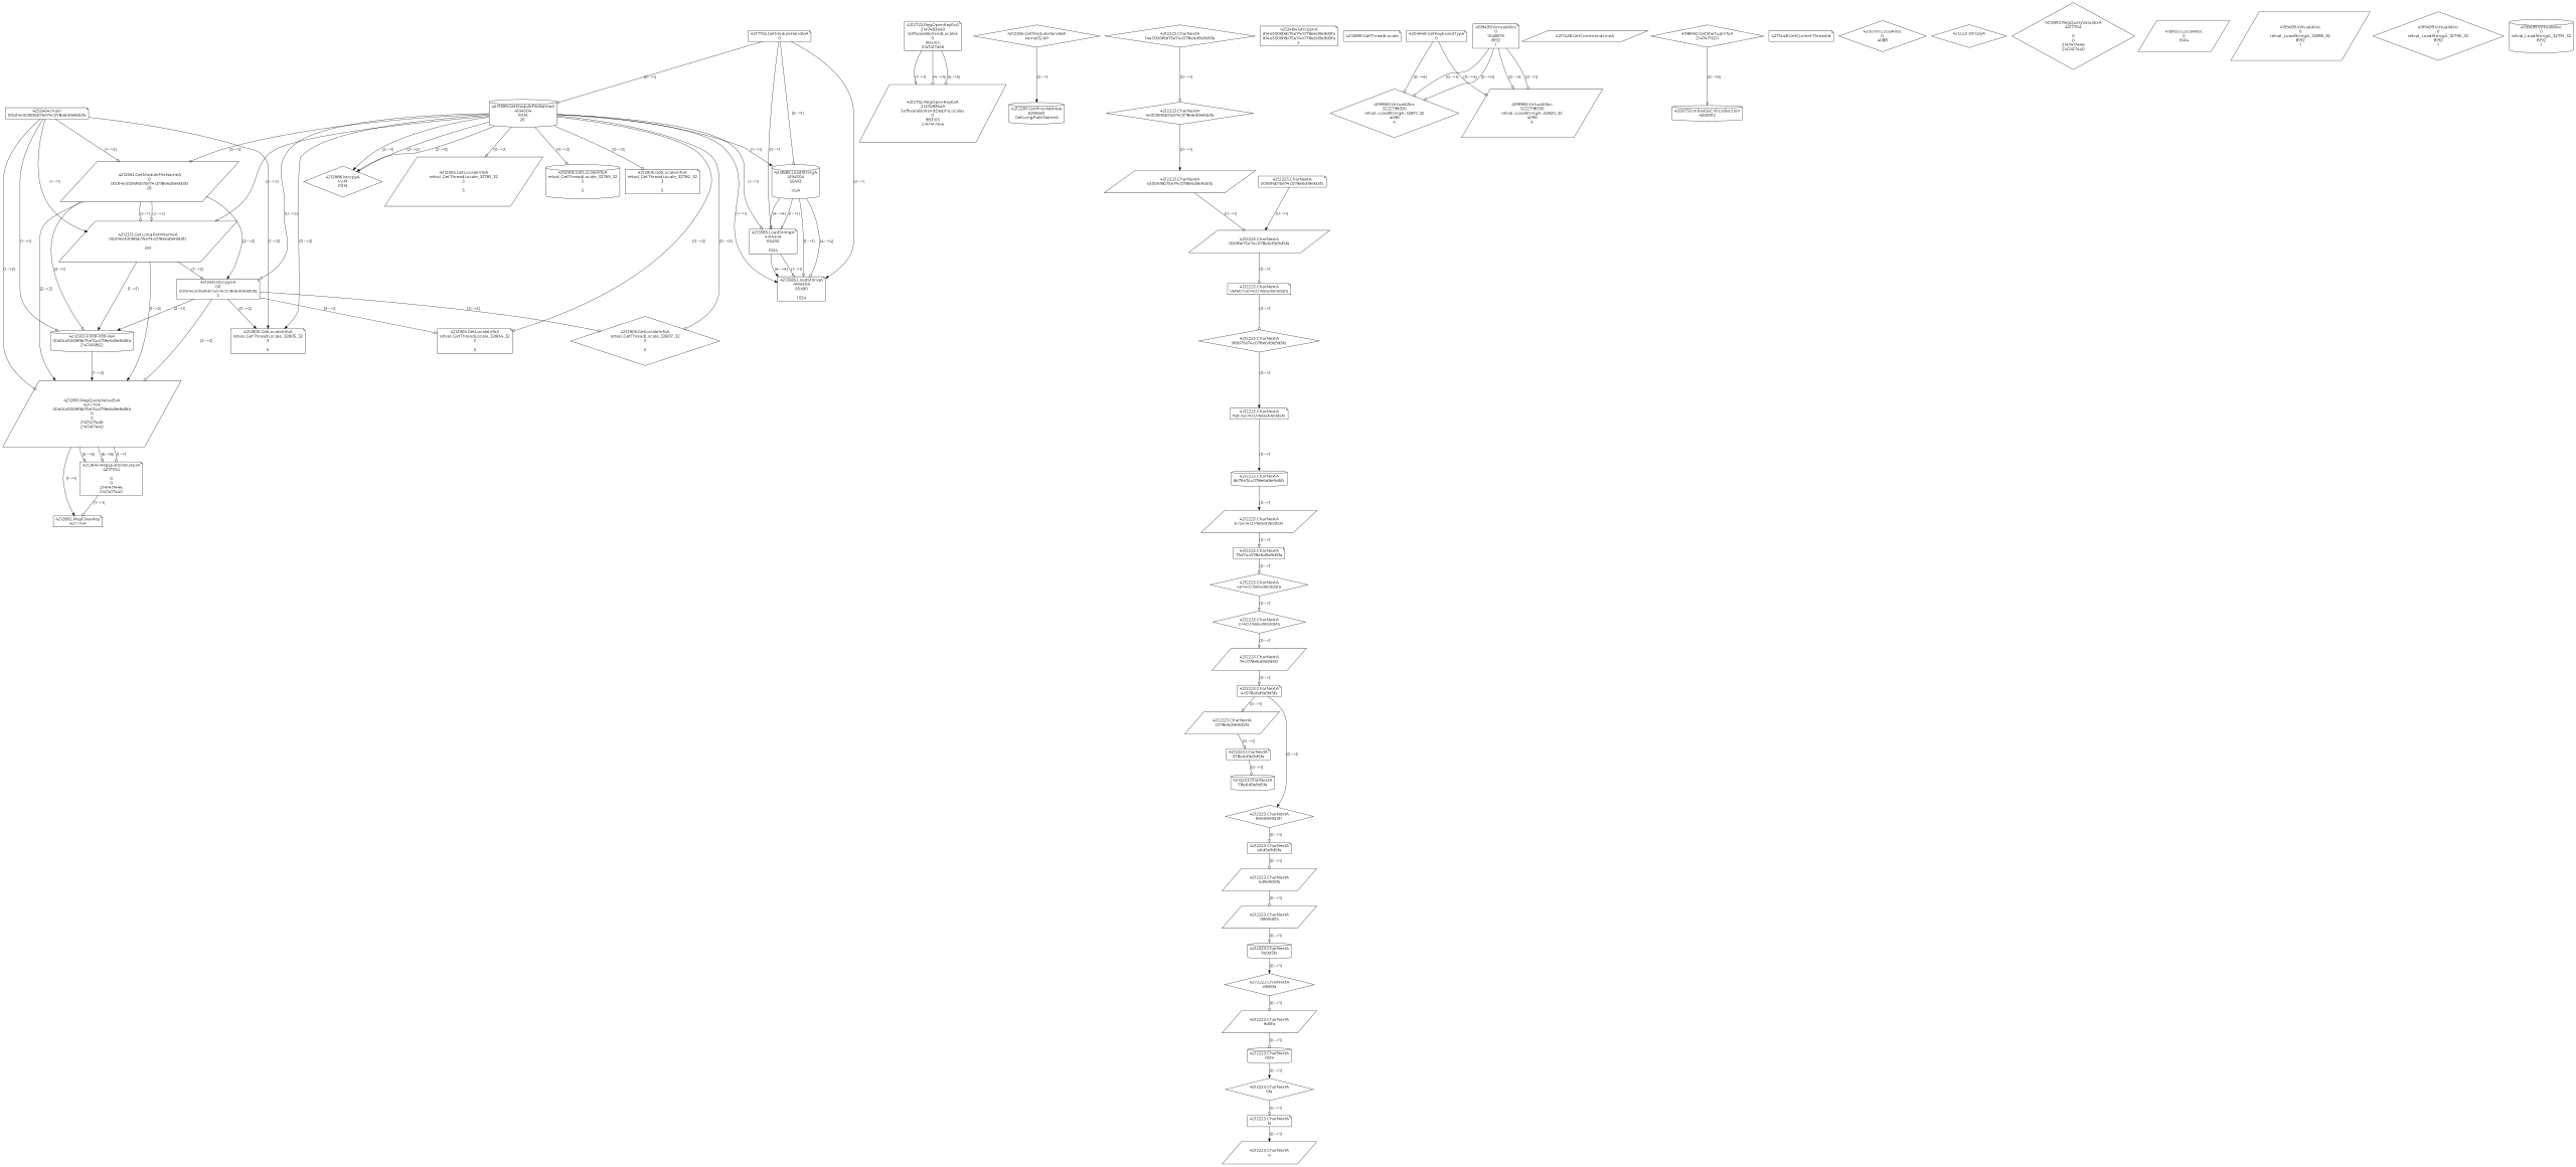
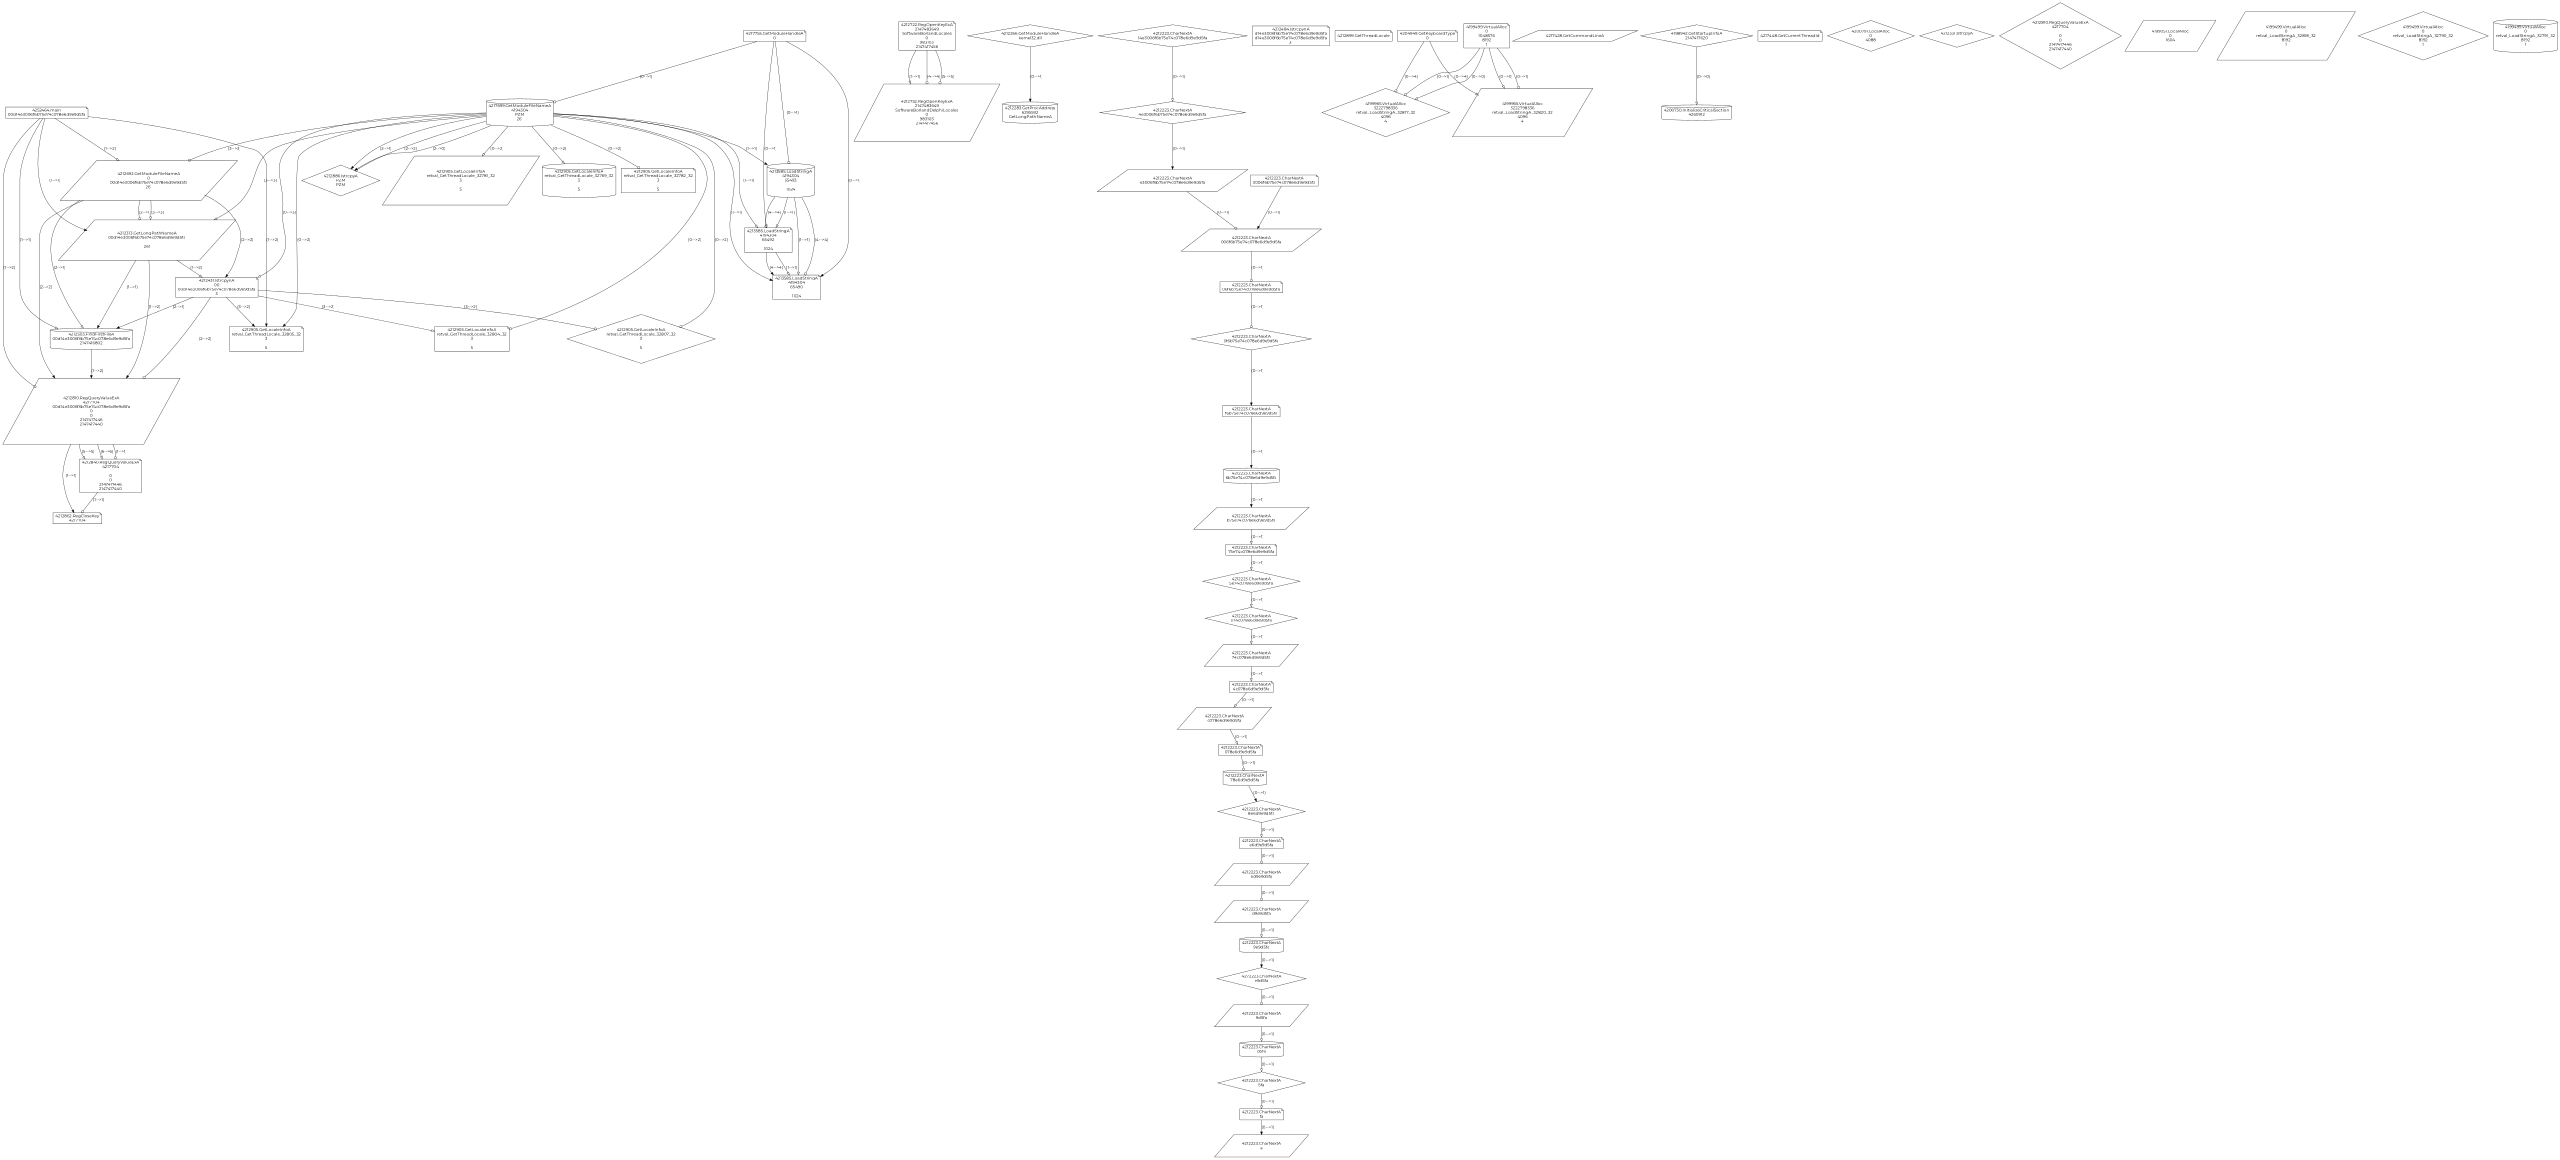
  digraph {
    fontname=Montserrat
    node [fontname=Montserrat shape=note]
    edge [arrowhead=onormal fontname=Montserrat]
    n1 [label="4252464.main\n00d14e3006f6b75e74c078e6d9e9d5fa"]
    n2 [label="4212692.GetModuleFileNameA\n0\n00d14e3006f6b75e74c078e6d9e9d5fa\n261" shape=parallelogram]
    n3 [label="4212313.GetLongPathNameA\n00d14e3006f6b75e74c078e6d9e9d5fa\n\n261" shape=parallelogram]
    n4 [label="4212503.FindFirstFileA\n00d14e3006f6b75e74c078e6d9e9d5fa\n2147416802" shape=cylinder]
    n5 [label="4212810.RegQueryValueExA\n4217704\n00d14e3006f6b75e74c078e6d9e9d5fa\n0\n0\n2147417446\n2147417440" shape=parallelogram]
    n6 [label="4212905.GetLocaleInfoA\nretval_GetThreadLocale_32805_32\n3\n\n5"]
    n7 [label="4212431.lstrcpynA\n00\n00d14e3006f6b75e74c078e6d9e9d5fa\n3"]
    n8 [label="4212905.GetLocaleInfoA\nretval_GetThreadLocale_32807_32\n3\n\n5" shape=diamond]
    n9 [label="4212905.GetLocaleInfoA\nretval_GetThreadLocale_32804_32\n3\n\n5"]
    n10 [label="4212840.RegQueryValueExA\n4217704\n\n0\n0\n2147417446\n2147417440"]
    n11 [label="4212862.RegCloseKey\n4217704"]
    n12 [label="4217755.GetModuleHandleA\n0"]
    n13 [label="4217699.GetModuleFileNameA\n4194304\nPZM\n261" shape=cylinder]
    n14 [label="4213585.LoadStringA\n4194304\n65493\n\n1024" shape=cylinder]
    n15 [label="4213585.LoadStringA\n4194304\n65492\n\n1024"]
    n16 [label="4213585.LoadStringA\n4194304\n65490\n\n1024"]
    n17 [label="4212886.lstrcpyA\nPZM\nPZM" shape=diamond]
    n18 [label="4212905.GetLocaleInfoA\nretval_GetThreadLocale_32781_32\n3\n\n5" shape=parallelogram]
    n19 [label="4212905.GetLocaleInfoA\nretval_GetThreadLocale_32769_32\n3\n\n5" shape=cylinder]
    n20 [label="4212905.GetLocaleInfoA\nretval_GetThreadLocale_32782_32\n3\n\n5"]
    n21 [label="4212722.RegOpenKeyExA\n2147483649\nSoftware\Borland\Locales\n0\n983103\n2147417456"]
    n22 [label="4212752.RegOpenKeyExA\n2147483649\nSoftware\Borland\Delphi\Locales\n0\n983103\n2147417456" shape=parallelogram]
    n23 [label="4212266.GetModuleHandleA\nkernel32.dll" shape=diamond]
    n24 [label="4212283.GetProcAddress\n6295592\nGetLongPathNameA" shape=cylinder]
    n25 [label="4212223.CharNextA\n14e3006f6b75e74c078e6d9e9d5fa" shape=diamond]
    n26 [label="4212223.CharNextA\n4e3006f6b75e74c078e6d9e9d5fa" shape=diamond]
    n27 [label="4212223.CharNextA\ne3006f6b75e74c078e6d9e9d5fa" shape=parallelogram]
    n28 [label="4212223.CharNextA\n006f6b75e74c078e6d9e9d5fa" shape=parallelogram]
    n29 [label="4212223.CharNextA\n3006f6b75e74c078e6d9e9d5fa"]
    n30 [label="4212223.CharNextA\n06f6b75e74c078e6d9e9d5fa"]
    n31 [label="4212223.CharNextA\n6f6b75e74c078e6d9e9d5fa" shape=diamond]
    n32 [label="4212223.CharNextA\nf6b75e74c078e6d9e9d5fa"]
    n33 [label="4212223.CharNextA\n6b75e74c078e6d9e9d5fa" shape=cylinder]
    n34 [label="4212223.CharNextA\nb75e74c078e6d9e9d5fa" shape=parallelogram]
    n35 [label="4212223.CharNextA\n75e74c078e6d9e9d5fa"]
    n36 [label="4212223.CharNextA\n5e74c078e6d9e9d5fa" shape=diamond]
    n37 [label="4212223.CharNextA\ne74c078e6d9e9d5fa" shape=diamond]
    n38 [label="4212223.CharNextA\n74c078e6d9e9d5fa" shape=parallelogram]
    n39 [label="4212223.CharNextA\n4c078e6d9e9d5fa"]
    n40 [label="4212223.CharNextA\nc078e6d9e9d5fa" shape=parallelogram]
    n41 [label="4212223.CharNextA\n078e6d9e9d5fa"]
    n42 [label="4212223.CharNextA\n78e6d9e9d5fa" shape=cylinder]
    n43 [label="4212223.CharNextA\n8e6d9e9d5fa" shape=diamond]
    n44 [label="4212223.CharNextA\ne6d9e9d5fa"]
    n45 [label="4212223.CharNextA\n6d9e9d5fa" shape=parallelogram]
    n46 [label="4212223.CharNextA\nd9e9d5fa" shape=parallelogram]
    n47 [label="4212223.CharNextA\n9e9d5fa" shape=cylinder]
    n48 [label="4272223.CharNextA\ne9d5fa" shape=diamond]
    n49 [label="4212223.CharNextA\n9d5fa" shape=parallelogram]
    n50 [label="4212223.CharNextA\nd5fa" shape=cylinder]
    n51 [label="4212223.CharNextA\n5fa" shape=diamond]
    n52 [label="4212223.CharNextA\nfa"]
    n53 [label="4212223.CharNextA\na" shape=parallelogram]
    n54 [label="4212484.lstrcpynA\nd14e3006f6b75e74c078e6d9e9d5fa\nd14e3006f6b75e74c078e6d9e9d5fa\n31"]
    n55 [label="4212899.GetThreadLocale\n"]
    n56 [label="4204949.GetKeyboardType\n0"]
    n57 [label="4199965.VirtualAlloc\n3222798336\nretval_LoadStringA_32820_32\n4096\n4" shape=parallelogram]
    n58 [label="4199965.VirtualAlloc\n3222798336\nretval_LoadStringA_32817_32\n4096\n4" shape=diamond]
    n59 [label="4217428.GetCommandLineA\n" shape=parallelogram]
    n60 [label="4198942.GetStartupInfoA\n2147417620" shape=diamond]
    n61 [label="4200730.InitializeCriticalSection\n4260912" shape=cylinder]
    n62 [label="4217448.GetCurrentThreadId\n"]
    n63 [label="4200791.LocalAlloc\n0\n4088" shape=diamond]
    n64 [label="4212331.lstrcpyA\n\n" shape=diamond]
    n65 [label="4212810.RegQueryValueExA\n4217704\n\n0\n0\n2147417446\n2147417440" shape=diamond]
    n66 [label="4199499.VirtualAlloc\n0\n1048576\n8192\n1"]
    n67 [label="4199051.LocalAlloc\n0\n1604" shape=parallelogram]
    n68 [label="4199499.VirtualAlloc\n0\nretval_LoadStringA_32818_32\n8192\n1" shape=parallelogram]
    n69 [label="4199499.VirtualAlloc\n0\nretval_LoadStringA_32790_32\n8192\n1" shape=diamond]
    n70 [label="4199499.VirtualAlloc\n0\nretval_LoadStringA_32791_32\n8192\n1" shape=cylinder]
    n1 -> n2 [label="(1-->2)"]
    n1 -> n3 [arrowhead=normal label="(1-->1)"]
    n1 -> n4 [label="(1-->1)"]
    n1 -> n5 [arrowhead=odot label="(1-->2)"]
    n1 -> n6 [arrowhead=normal label="(1-->2)"]
    n2 -> n3 [arrowhead=odot label="(2-->1)"]
    n2 -> n3 [label="(3-->3)"]
    n2 -> n4 [label="(2-->1)"]
    n2 -> n5 [arrowhead=normal label="(2-->2)"]
    n2 -> n7 [arrowhead=normal label="(2-->2)"]
    n3 -> n4 [arrowhead=normal label="(1-->1)"]
    n3 -> n5 [arrowhead=normal label="(1-->2)"]
    n3 -> n7 [label="(1-->2)"]
    n4 -> n5 [arrowhead=normal label="(1-->2)"]
    n5 -> n10 [arrowhead=odot label="(1-->1)"]
    n5 -> n10 [label="(5-->5)"]
    n5 -> n10 [label="(6-->6)"]
    n5 -> n11 [arrowhead=normal label="(1-->1)"]
    n7 -> n4 [arrowhead=normal label="(2-->1)"]
    n7 -> n5 [arrowhead=odot label="(2-->2)"]
    n7 -> n6 [arrowhead=normal label="(3-->2)"]
    n7 -> n8 [arrowhead=odot label="(3-->2)"]
    n7 -> n9 [label="(3-->2)"]
    n10 -> n11 [arrowhead=odot label="(1-->1)"]
    n12 -> n13 [arrowhead=odot label="(0-->1)"]
    n12 -> n14 [arrowhead=odot label="(0-->1)"]
    n12 -> n15 [label="(0-->1)"]
    n12 -> n16 [arrowhead=normal label="(0-->1)"]
    n13 -> n2 [arrowhead=odot label="(3-->3)"]
    n13 -> n3 [label="(3-->3)"]
    n13 -> n6 [arrowhead=normal label="(0-->2)"]
    n13 -> n7 [label="(0-->3)"]
    n13 -> n8 [arrowhead=odot label="(0-->2)"]
    n13 -> n9 [arrowhead=odot label="(0-->2)"]
    n13 -> n14 [arrowhead=normal label="(1-->1)"]
    n13 -> n15 [label="(1-->1)"]
    n13 -> n16 [arrowhead=normal label="(1-->1)"]
    n13 -> n17 [arrowhead=normal label="(2-->1)"]
    n13 -> n17 [arrowhead=odot label="(2-->2)"]
    n13 -> n17 [arrowhead=normal label="(2-->0)"]
    n13 -> n18 [label="(0-->2)"]
    n13 -> n19 [label="(0-->2)"]
    n13 -> n20 [arrowhead=odot label="(0-->2)"]
    n14 -> n15 [label="(1-->1)"]
    n14 -> n15 [arrowhead=odot label="(4-->4)"]
    n14 -> n16 [label="(1-->1)"]
    n14 -> n16 [arrowhead=odot label="(4-->4)"]
    n15 -> n16 [label="(1-->1)"]
    n15 -> n16 [arrowhead=normal label="(4-->4)"]
    n21 -> n22 [label="(1-->1)"]
    n21 -> n22 [arrowhead=odot label="(4-->4)"]
    n21 -> n22 [arrowhead=odot label="(5-->5)"]
    n23 -> n24 [arrowhead=normal label="(0-->1)"]
    n25 -> n26 [label="(0-->1)"]
    n26 -> n27 [arrowhead=normal label="(0-->1)"]
    n27 -> n28 [arrowhead=odot label="(0-->1)"]
    n28 -> n30 [arrowhead=odot label="(0-->1)"]
    n29 -> n28 [arrowhead=normal label="(0-->1)"]
    n30 -> n31 [arrowhead=odot label="(0-->1)"]
    n31 -> n32 [arrowhead=normal label="(0-->1)"]
    n32 -> n33 [arrowhead=normal label="(0-->1)"]
    n33 -> n34 [arrowhead=normal label="(0-->1)"]
    n34 -> n35 [label="(0-->1)"]
    n35 -> n36 [label="(0-->1)"]
    n36 -> n37 [label="(0-->1)"]
    n37 -> n38 [label="(0-->1)"]
    n38 -> n39 [label="(0-->1)"]
    n39 -> n40 [label="(0-->1)"]
    n40 -> n41 [label="(0-->1)"]
    n41 -> n42 [arrowhead=odot label="(0-->1)"]
-   n39 -> n43 [arrowhead=normal label="(0-->1)"]
+   n42 -> n43 [arrowhead=normal label="(0-->1)"]
    n43 -> n44 [label="(0-->1)"]
    n44 -> n45 [arrowhead=odot label="(0-->1)"]
    n45 -> n46 [arrowhead=odot label="(0-->1)"]
    n46 -> n47 [label="(0-->1)"]
    n47 -> n48 [arrowhead=normal label="(0-->1)"]
    n48 -> n49 [arrowhead=odot label="(0-->1)"]
-   n49 -> n50 [arrowhead=odot label="(0-->1)"]
-   n50 -> n51 [arrowhead=normal label="(0-->1)"]
+   n49 -> n50 [label="(0-->1)"]
+   n50 -> n51 [label="(0-->1)"]
    n51 -> n52 [label="(0-->1)"]
    n52 -> n53 [arrowhead=normal label="(0-->1)"]
    n56 -> n57 [label="(0-->4)"]
    n56 -> n58 [arrowhead=odot label="(0-->4)"]
    n60 -> n61 [label="(0-->0)"]
    n66 -> n57 [arrowhead=odot label="(0-->1)"]
    n66 -> n57 [label="(0-->0)"]
    n66 -> n58 [arrowhead=odot label="(0-->1)"]
    n66 -> n58 [label="(0-->0)"]
  }
